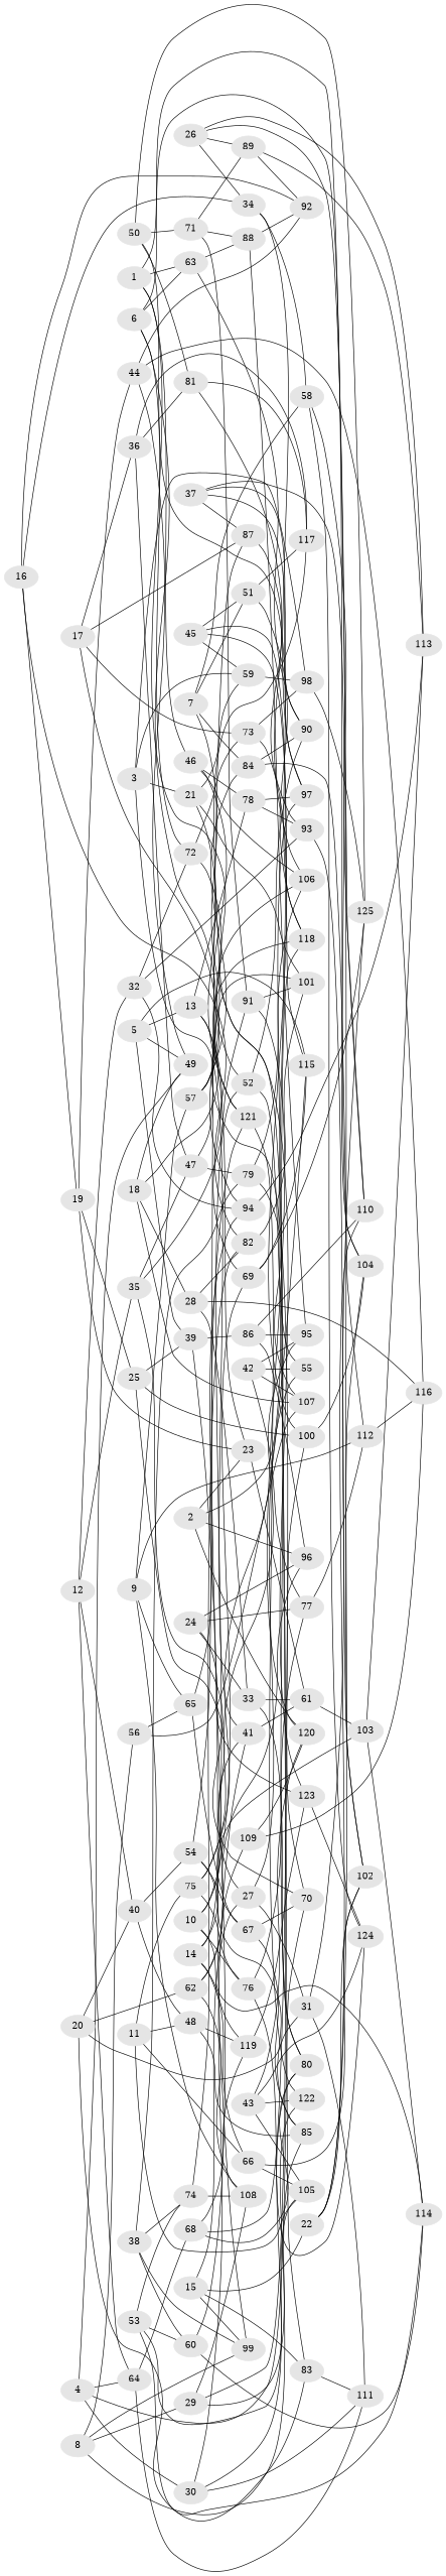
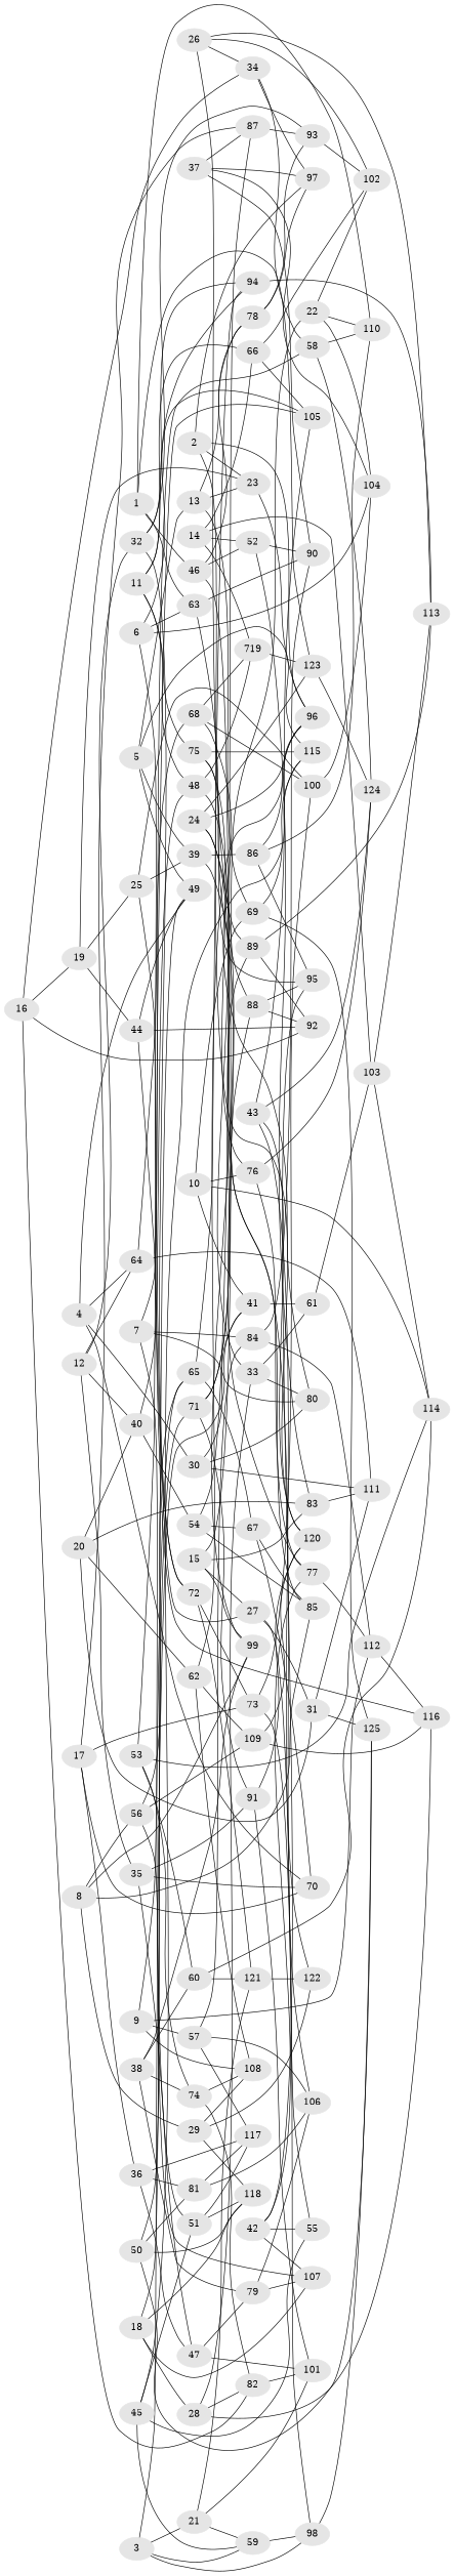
  graph {
    fontname="DejaVu Serif"
    rankdir=LR
    node [color=gray90 fontname="DejaVu Serif" style=filled]
    edge [fontname="DejaVu Serif"]
    1
    46
    63
    110
    123
    78
    52
    106
    90
    88
    124
    2
    23
    96
    97
    120
    61
    3
    21
    41
    59
    98
    101
    121
    125
    4
    30
    49
    64
    70
    80
    111
    68
    5
    13
    39
    115
    69
    99
    86
    6
    72
    94
    104
    73
    113
    7
    51
    58
    84
    118
    117
    112
    8
    29
    56
    85
    108
    122
    65
    107
    109
    9
    57
    67
    116
    10
    76
    114
    77
    11
    48
    66
    75
    105
-   119
+   119 [label=719]
    102
    95
    12
    32
    35
    40
    93
    47
    91
    54
    14
    103
    83
    15
    22
    27
    31
    55
    16
    19
    34
    82
    92
    25
    44
    17
    36
    87
    81
    100
    18
    28
    33
    20
    62
    24
    26
    89
    79
    37
    38
    60
    74
    42
    43
    45
    50
    71
    53
    1 -- 46
    1 -- 63
    1 -- 110
    1 -- 123
    46 -- 78
    46 -- 52
    46 -- 106
    63 -- 90
    63 -- 88
    123 -- 124
    78 -- 97
    78 -- 93
    52 -- 90
    52 -- 83
    88 -- 95
    88 -- 92
    2 -- 23
    2 -- 96
    2 -- 97
    2 -- 120
-   23 -- 61
+   23 -- 96
    61 -- 103
    3 -- 21
    3 -- 41
    3 -- 59
    3 -- 98
    21 -- 59
    21 -- 101
    21 -- 121
    41 -- 61
    59 -- 98
    98 -- 125
    121 -- 122
    4 -- 30
    4 -- 49
    4 -- 64
    4 -- 70
    30 -- 41
    30 -- 80
    30 -- 111
    64 -- 111
    64 -- 68
    68 -- 80
    68 -- 119
    68 -- 100
    5 -- 49
    5 -- 13
    5 -- 39
    5 -- 115
    13 -- 78
    13 -- 23
    13 -- 69
    39 -- 99
    39 -- 86
    69 -- 125
    69 -- 115
    86 -- 110
    86 -- 96
    86 -- 95
    6 -- 63
    6 -- 72
    6 -- 94
    6 -- 104
    72 -- 121
    72 -- 73
    94 -- 113
    73 -- 98
    73 -- 100
    7 -- 80
    7 -- 51
    7 -- 58
    7 -- 84
    51 -- 118
    51 -- 117
    58 -- 110
    58 -- 124
    84 -- 90
    84 -- 112
    112 -- 116
    8 -- 99
    8 -- 29
    8 -- 56
    8 -- 85
    29 -- 118
    29 -- 108
    29 -- 122
    56 -- 65
    56 -- 107
+   56 -- 109
    65 -- 94
    65 -- 67
    109 -- 120
    109 -- 116
    9 -- 112
    9 -- 108
    9 -- 65
    9 -- 57
    57 -- 106
    57 -- 84
    57 -- 117
    67 -- 70
    67 -- 85
    10 -- 41
    10 -- 69
    10 -- 76
    10 -- 114
    76 -- 124
    76 -- 77
    77 -- 112
    11 -- 48
    11 -- 66
    11 -- 75
    11 -- 105
    48 -- 85
    48 -- 119
    66 -- 105
    66 -- 102
    75 -- 115
    75 -- 76
    75 -- 95
    119 -- 123
    12 -- 64
    12 -- 32
    12 -- 35
    12 -- 40
    32 -- 72
    32 -- 94
    32 -- 93
    35 -- 70
    35 -- 47
    35 -- 91
    40 -- 48
    40 -- 54
    93 -- 102
    47 -- 101
    47 -- 79
    91 -- 120
    91 -- 101
    54 -- 85
    54 -- 67
    54 -- 87
    14 -- 52
    14 -- 66
    14 -- 119
    14 -- 103
    103 -- 113
    103 -- 114
    83 -- 111
    15 -- 99
    15 -- 83
    15 -- 22
    15 -- 27
    22 -- 110
    22 -- 104
    22 -- 102
    27 -- 31
    27 -- 55
    31 -- 125
    31 -- 111
    16 -- 19
    16 -- 34
    16 -- 82
    16 -- 92
    19 -- 23
    19 -- 25
    19 -- 44
    34 -- 97
    34 -- 58
    82 -- 101
    25 -- 39
    25 -- 27
    25 -- 100
    44 -- 49
    44 -- 116
    44 -- 92
    17 -- 70
    17 -- 73
    17 -- 36
    17 -- 87
    36 -- 117
    36 -- 47
    36 -- 81
    87 -- 93
    81 -- 106
    81 -- 117
    100 -- 104
    18 -- 49
    18 -- 118
    18 -- 107
    18 -- 28
    28 -- 116
    28 -- 82
    28 -- 33
    33 -- 61
    33 -- 80
    20 -- 40
    20 -- 83
    20 -- 31
    20 -- 62
    62 -- 96
    62 -- 108
    62 -- 109
    24 -- 123
    24 -- 96
    24 -- 77
    24 -- 33
    26 -- 113
    26 -- 102
    26 -- 34
    26 -- 89
    89 -- 113
    89 -- 92
    79 -- 106
    79 -- 107
    37 -- 90
    37 -- 97
    37 -- 104
    37 -- 87
    38 -- 99
    38 -- 79
    38 -- 60
    38 -- 74
    60 -- 121
    60 -- 114
    74 -- 108
    74 -- 82
    42 -- 107
    42 -- 77
    42 -- 95
    42 -- 55
    43 -- 124
    43 -- 120
    43 -- 122
    43 -- 105
    45 -- 59
    45 -- 115
    45 -- 51
    45 -- 55
    50 -- 125
    50 -- 118
    50 -- 81
    50 -- 71
    71 -- 88
    71 -- 91
    71 -- 89
    53 -- 114
    53 -- 105
    53 -- 60
    53 -- 74
  }
